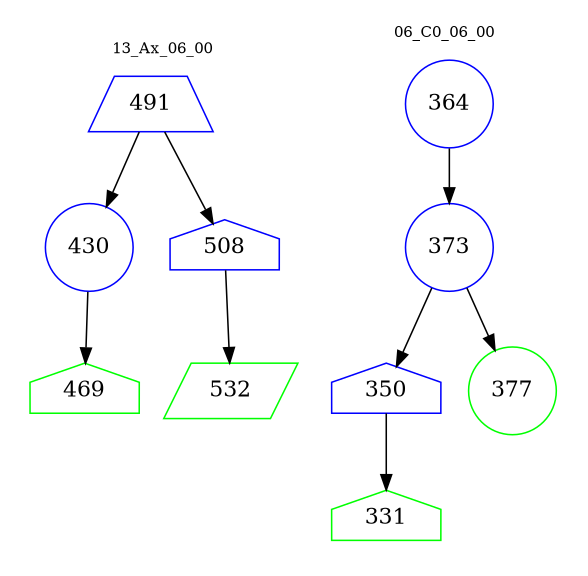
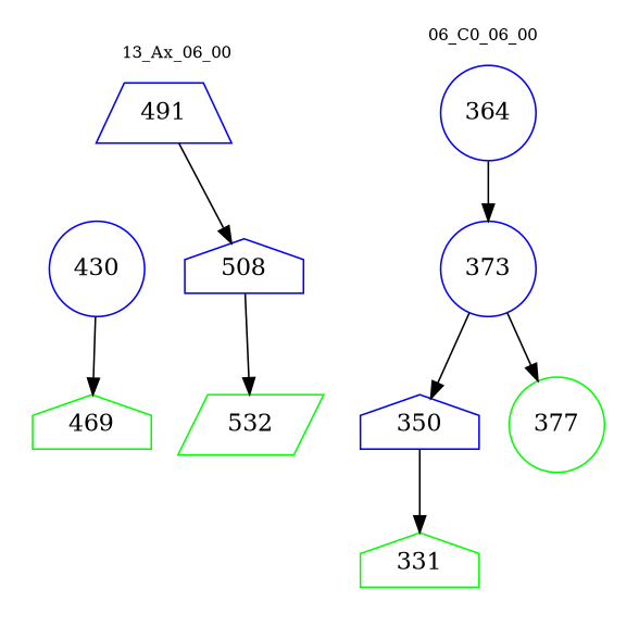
  digraph {
    node [color=blue shape=circle]
    edge [color=black]
    n1 [label=491 shape=trapezium]
    n2 [label=430]
    n3 [label=508 shape=house]
    n4 [color=green label=469 shape=house]
    n5 [color=green label=532 shape=parallelogram]
    n6 [label=364]
    n7 [label=350 shape=house]
    n8 [label=373]
    n9 [color=green label=331 shape=house]
    n10 [color=green label=377]
    subgraph cluster_1 {
      color=white
      fontsize=10
      label="13_Ax_06_00"
      n1
      n2
      n3
      n4
      n5
    }
    subgraph cluster_2 {
      color=white
      fontsize=10
      label="06_C0_06_00"
      n6
      n7
      n8
      n9
      n10
    }
-   n1 -> n2
    n1 -> n3
    n2 -> n4
    n3 -> n5
    n6 -> n8
    n7 -> n9
    n8 -> n7
    n8 -> n10
  }
